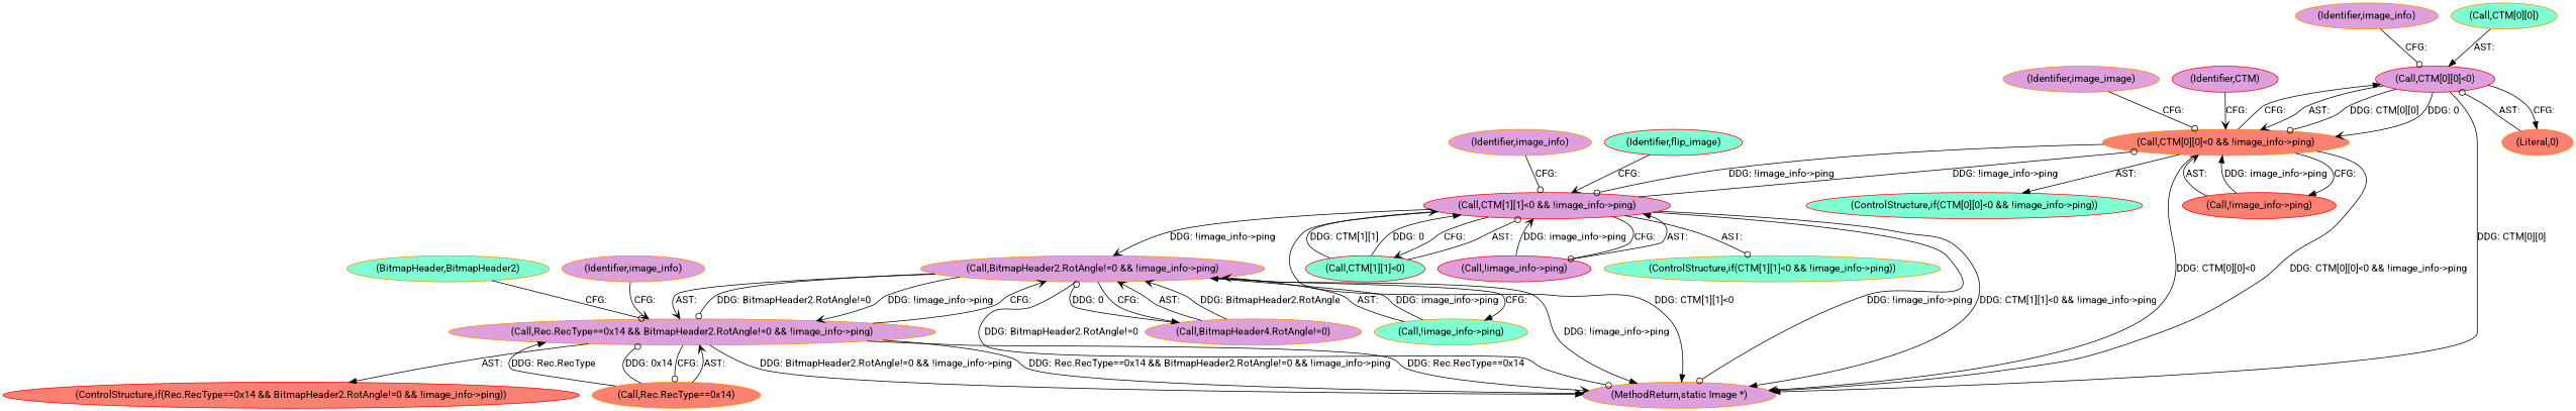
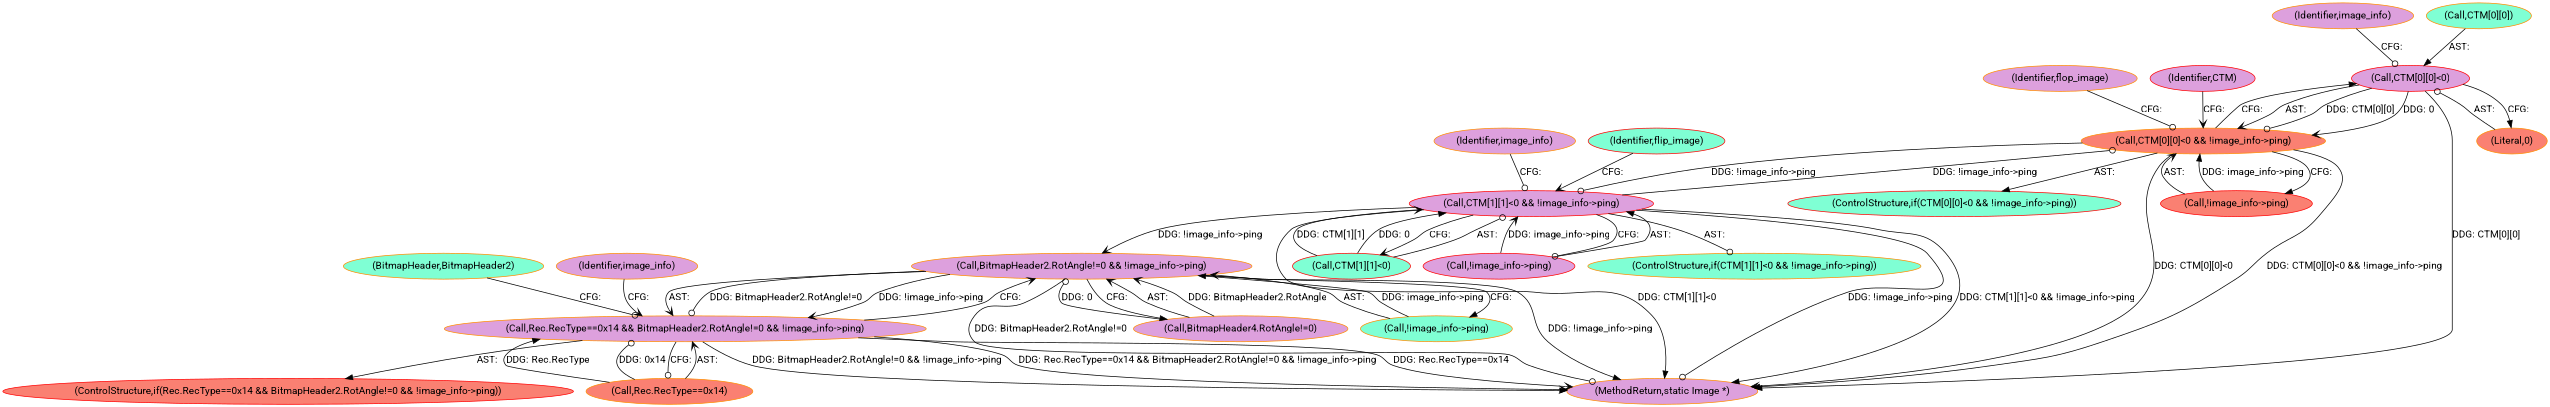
  digraph {
    fontname=Roboto
    node [color=darkorange fillcolor=plum fontname=Roboto style=filled]
    edge [arrowhead=vee fontname=Roboto]
    n1 [color=red label="(Call,CTM[0][0]<0)"]
    n2 [fillcolor=salmon label="(Call,CTM[0][0]<0 && !image_info->ping)"]
    n3 [label="(MethodReturn,static Image *)"]
    n4 [fillcolor=salmon label="(Literal,0)"]
    n5 [color=red label="(Call,CTM[1][1]<0 && !image_info->ping)"]
    n6 [color=red fillcolor=aquamarine label="(ControlStructure,if(CTM[0][0]<0 && !image_info->ping))"]
    n7 [color=red fillcolor=salmon label="(Call,!image_info->ping)"]
    n8 [label="(Call,BitmapHeader2.RotAngle!=0 && !image_info->ping)"]
    n9 [color=red fillcolor=aquamarine label="(Call,CTM[1][1]<0)"]
    n10 [color=red label="(Call,!image_info->ping)"]
    n11 [fillcolor=aquamarine label="(ControlStructure,if(CTM[1][1]<0 && !image_info->ping))"]
    n12 [label="(Call,Rec.RecType==0x14 && BitmapHeader2.RotAngle!=0 && !image_info->ping)"]
    n13 [label="(Call,BitmapHeader4.RotAngle!=0)"]
    n14 [fillcolor=aquamarine label="(Call,!image_info->ping)"]
    n15 [color=red fillcolor=salmon label="(ControlStructure,if(Rec.RecType==0x14 && BitmapHeader2.RotAngle!=0 && !image_info->ping))"]
    n16 [fillcolor=salmon label="(Call,Rec.RecType==0x14)"]
    n17 [label="(Identifier,image_info)"]
    n18 [fillcolor=aquamarine label="(BitmapHeader,BitmapHeader2)"]
-   n19 [label="(Identifier,image_image)"]
+   n19 [label="(Identifier,flop_image)"]
    n20 [label="(Identifier,image_info)"]
    n21 [color=red fillcolor=aquamarine label="(Identifier,flip_image)"]
    n22 [color=red label="(Identifier,CTM)"]
    n23 [fillcolor=aquamarine label="(Call,CTM[0][0])"]
    n24 [label="(Identifier,image_info)"]
    n1 -> n2 [label="AST: "]
    n1 -> n2 [arrowhead=odot label="DDG: CTM[0][0]"]
    n1 -> n2 [label="DDG: 0"]
    n1 -> n3 [arrowhead=normal label="DDG: CTM[0][0]"]
    n1 -> n4 [arrowhead=normal label="CFG: "]
    n2 -> n1 [arrowhead=normal label="CFG: "]
    n2 -> n3 [label="DDG: CTM[0][0]<0"]
    n2 -> n3 [arrowhead=normal label="DDG: CTM[0][0]<0 && !image_info->ping"]
    n2 -> n5 [arrowhead=odot label="DDG: !image_info->ping"]
    n2 -> n6 [arrowhead=normal label="AST: "]
    n2 -> n7 [arrowhead=normal label="CFG: "]
    n4 -> n1 [arrowhead=odot label="AST: "]
    n5 -> n2 [arrowhead=odot label="DDG: !image_info->ping"]
    n5 -> n3 [arrowhead=normal label="DDG: CTM[1][1]<0"]
    n5 -> n3 [arrowhead=odot label="DDG: !image_info->ping"]
    n5 -> n3 [arrowhead=normal label="DDG: CTM[1][1]<0 && !image_info->ping"]
    n5 -> n8 [label="DDG: !image_info->ping"]
    n5 -> n9 [label="CFG: "]
    n5 -> n10 [arrowhead=odot label="CFG: "]
    n5 -> n11 [arrowhead=odot label="AST: "]
    n7 -> n2 [label="AST: "]
    n7 -> n2 [arrowhead=normal label="DDG: image_info->ping"]
    n8 -> n3 [arrowhead=odot label="DDG: BitmapHeader2.RotAngle!=0"]
    n8 -> n3 [arrowhead=normal label="DDG: !image_info->ping"]
    n8 -> n12 [label="AST: "]
    n8 -> n12 [arrowhead=odot label="DDG: BitmapHeader2.RotAngle!=0"]
    n8 -> n12 [label="DDG: !image_info->ping"]
    n8 -> n13 [arrowhead=normal label="CFG: "]
    n8 -> n14 [arrowhead=normal label="CFG: "]
    n9 -> n5 [arrowhead=odot label="AST: "]
    n9 -> n5 [label="DDG: CTM[1][1]"]
    n9 -> n5 [arrowhead=normal label="DDG: 0"]
    n10 -> n5 [arrowhead=normal label="AST: "]
    n10 -> n5 [label="DDG: image_info->ping"]
    n12 -> n3 [arrowhead=normal label="DDG: BitmapHeader2.RotAngle!=0 && !image_info->ping"]
    n12 -> n3 [label="DDG: Rec.RecType==0x14 && BitmapHeader2.RotAngle!=0 && !image_info->ping"]
    n12 -> n3 [label="DDG: Rec.RecType==0x14"]
    n12 -> n8 [label="CFG: "]
    n12 -> n15 [arrowhead=normal label="AST: "]
    n12 -> n16 [arrowhead=odot label="CFG: "]
    n13 -> n8 [label="AST: "]
    n13 -> n8 [label="DDG: BitmapHeader2.RotAngle"]
    n13 -> n8 [arrowhead=odot label="DDG: 0"]
    n14 -> n8 [label="AST: "]
    n14 -> n8 [arrowhead=normal label="DDG: image_info->ping"]
    n16 -> n12 [label="AST: "]
    n16 -> n12 [arrowhead=normal label="DDG: Rec.RecType"]
    n16 -> n12 [arrowhead=odot label="DDG: 0x14"]
    n17 -> n12 [label="CFG: "]
    n18 -> n12 [arrowhead=odot label="CFG: "]
    n19 -> n2 [arrowhead=odot label="CFG: "]
    n20 -> n1 [arrowhead=odot label="CFG: "]
    n21 -> n5 [label="CFG: "]
    n22 -> n2 [label="CFG: "]
    n23 -> n1 [arrowhead=normal label="AST: "]
    n24 -> n5 [arrowhead=odot label="CFG: "]
  }
